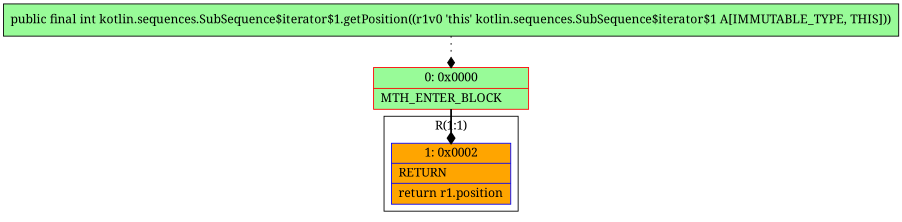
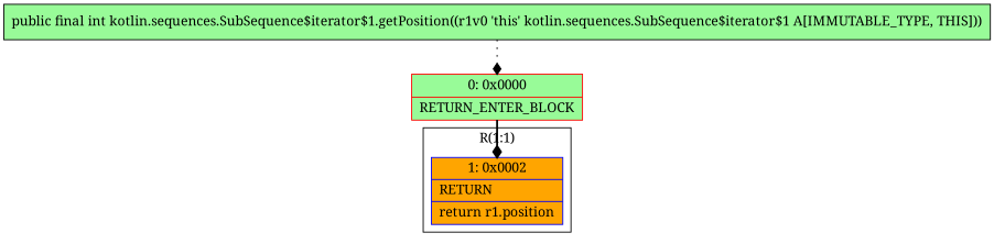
  digraph {
    fontname="Noto Serif"
    node [shape=record style=filled fillcolor=palegreen fontname="Noto Serif"]
    edge [arrowhead=diamond fontname="Noto Serif"]
    n1 [color=blue label="{1\:\ 0x0002|RETURN\l|return r1.position\l}" fillcolor=orange]
-   n2 [color=red label="{0\:\ 0x0000|MTH_ENTER_BLOCK\l}"]
+   n2 [color=red label="{0\:\ 0x0000|RETURN_ENTER_BLOCK\l}"]
    n3 [label="{public final int kotlin.sequences.SubSequence$iterator$1.getPosition((r1v0 'this' kotlin.sequences.SubSequence$iterator$1 A[IMMUTABLE_TYPE, THIS])) }"]
    subgraph cluster_1 {
      label="R(1:1)"
      n1
    }
    n2 -> n1 [style=bold]
    n3 -> n2 [style=dotted]
  }
